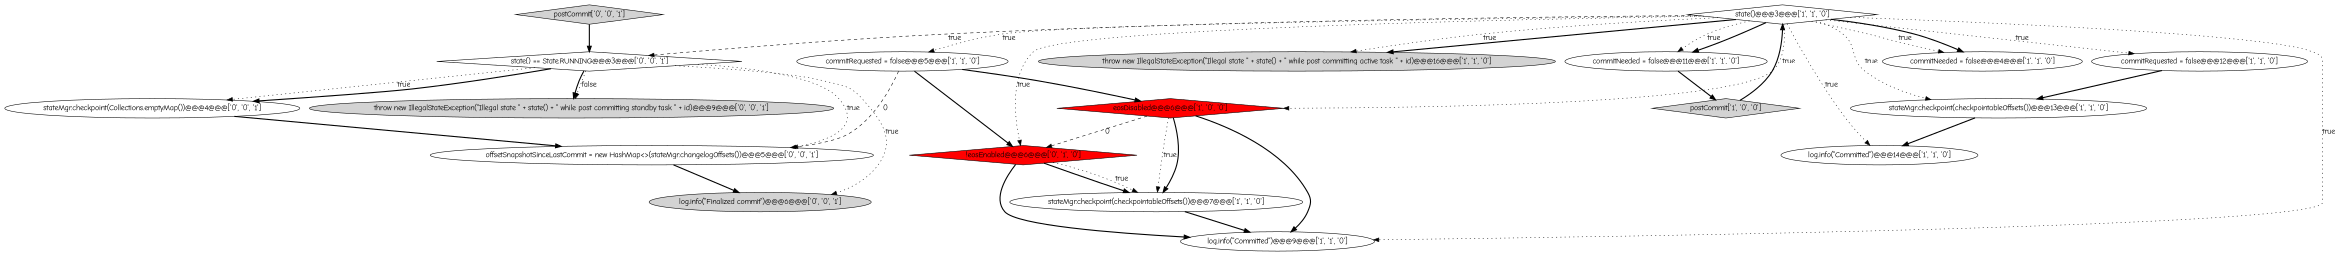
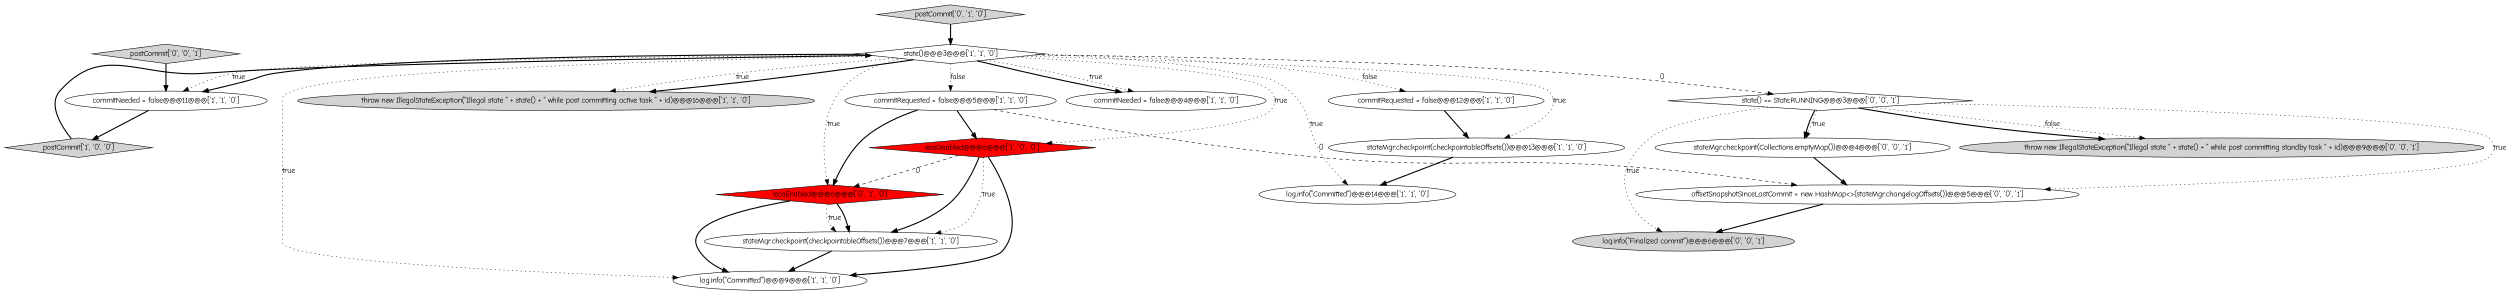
  digraph {
    fontname="Comic Neue"
    node [fillcolor=white fontname="Comic Neue" shape=ellipse style=filled]
    edge [fontname="Comic Neue" style=bold]
    n1 [label="offsetSnapshotSinceLastCommit = new HashMap<>(stateMgr.changelogOffsets())@@@5@@@['0', '0', '1']"]
    n2 [fillcolor=lightgray label="log.info(\"Finalized commit\")@@@6@@@['0', '0', '1']"]
    n3 [label="state()@@@3@@@['1', '1', '0']" shape=diamond]
    n4 [label="state() == State.RUNNING@@@3@@@['0', '0', '1']" shape=diamond]
    n5 [fillcolor=red label="eosDisabled@@@6@@@['1', '0', '0']" shape=diamond]
    n6 [fillcolor=red label="!eosEnabled@@@6@@@['0', '1', '0']" shape=diamond]
    n7 [fillcolor=lightgray label="throw new IllegalStateException(\"Illegal state \" + state() + \" while post committing active task \" + id)@@@16@@@['1', '1', '0']"]
    n8 [label="commitNeeded = false@@@11@@@['1', '1', '0']"]
    n9 [label="log.info(\"Committed\")@@@9@@@['1', '1', '0']"]
    n10 [label="stateMgr.checkpoint(checkpointableOffsets())@@@13@@@['1', '1', '0']"]
    n11 [label="commitNeeded = false@@@4@@@['1', '1', '0']"]
    n12 [label="commitRequested = false@@@12@@@['1', '1', '0']"]
    n13 [label="commitRequested = false@@@5@@@['1', '1', '0']"]
    n14 [label="log.info(\"Committed\")@@@14@@@['1', '1', '0']"]
    n15 [fillcolor=lightgray label="throw new IllegalStateException(\"Illegal state \" + state() + \" while post committing standby task \" + id)@@@9@@@['0', '0', '1']"]
    n16 [label="stateMgr.checkpoint(Collections.emptyMap())@@@4@@@['0', '0', '1']"]
    n17 [label="stateMgr.checkpoint(checkpointableOffsets())@@@7@@@['1', '1', '0']"]
    n18 [fillcolor=lightgray label="postCommit['1', '0', '0']" shape=diamond]
+   n19 [fillcolor=lightgray label="postCommit['0', '1', '0']" shape=diamond]
    n20 [fillcolor=lightgray label="postCommit['0', '0', '1']" shape=diamond]
    n1 -> n2
-   n3 -> n4 [label=true style=dashed]
+   n3 -> n4 [label=0 style=dashed]
    n3 -> n5 [label=true style=dotted]
    n3 -> n6 [label=true style=dotted]
    n3 -> n7 [label=true style=dotted]
    n3 -> n7
    n3 -> n8 [label=true style=dotted]
    n3 -> n8
    n3 -> n9 [label=true style=dotted]
    n3 -> n10 [label=true style=dotted]
    n3 -> n11
    n3 -> n11 [label=true style=dotted]
-   n3 -> n12 [label=true style=dotted]
-   n3 -> n13 [label=true style=dotted]
+   n3 -> n12 [label=false style=dotted]
+   n3 -> n13 [label=false style=dotted]
    n3 -> n14 [label=true style=dotted]
    n4 -> n1 [label=true style=dotted]
    n4 -> n2 [label=true style=dotted]
    n4 -> n15 [label=false style=dotted]
    n4 -> n15
    n4 -> n16 [label=true style=dotted]
    n4 -> n16
    n5 -> n6 [label=0 style=dashed]
    n5 -> n9
    n5 -> n17 [label=true style=dotted]
    n5 -> n17
    n6 -> n9
    n6 -> n17
    n6 -> n17 [label=true style=dotted]
    n8 -> n18
    n10 -> n14
    n12 -> n10
    n13 -> n1 [label=0 style=dashed]
    n13 -> n5
    n13 -> n6
    n16 -> n1
    n17 -> n9
    n18 -> n3
-   n20 -> n4
+   n19 -> n3
+   n20 -> n8
  }
